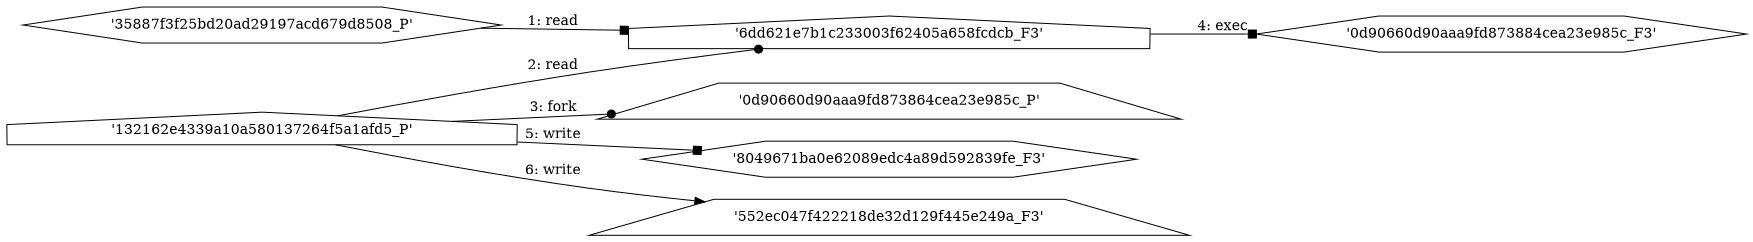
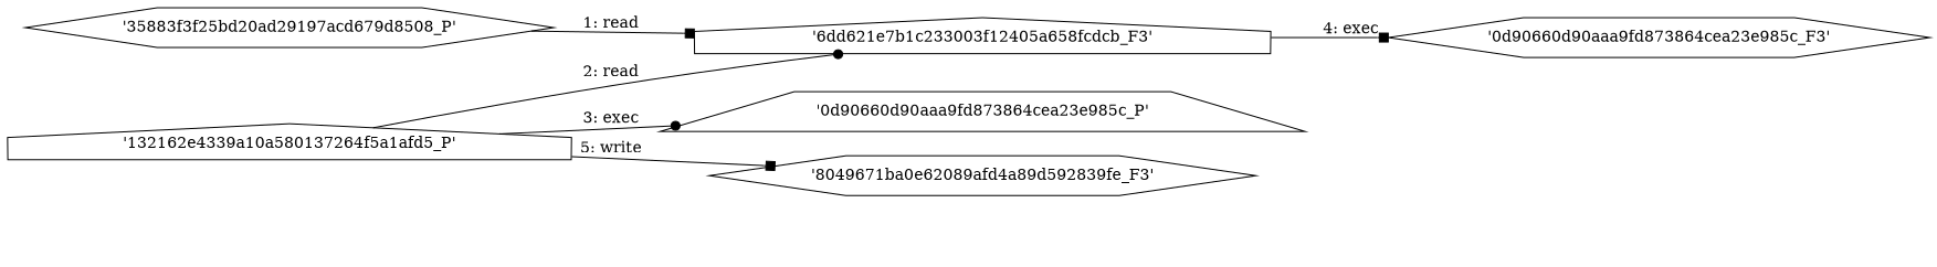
  digraph {
    engine=neato
    fixedsize=false
    fontsize=10
    nodesep=0.3
    rankdir=LR
    ranksep=0
    splines=true
    node [node_type=file shape=hexagon]
    edge [arrowhead=box]
-   "'6dd621e7b1c233003f12405a658fcdcb_F3'" [shape=house label="'6dd621e7b1c233003f62405a658fcdcb_F3'"]
-   "'0d90660d90aaa9fd873864cea23e985c_F3'" [node_type=File label="'0d90660d90aaa9fd873884cea23e985c_F3'"]
-   "'35887f3f25bd20ad29197acd679d8508_P'" [node_type=Process]
+   "'6dd621e7b1c233003f12405a658fcdcb_F3'" [shape=house]
+   "'0d90660d90aaa9fd873864cea23e985c_F3'" [node_type=File]
+   "'35887f3f25bd20ad29197acd679d8508_P'" [node_type=Process label="'35883f3f25bd20ad29197acd679d8508_P'"]
    n4 [label="'132162e4339a10a580137264f5a1afd5_P'" node_type=Process shape=house]
    "'0d90660d90aaa9fd873864cea23e985c_P'" [node_type=Process shape=trapezium]
-   "'8049671ba0e62089edc4a89d592839fe_F3'"
-   "'552ec047f422218de32d129f445e249a_F3'" [shape=trapezium]
+   "'8049671ba0e62089edc4a89d592839fe_F3'" [label="'8049671ba0e62089afd4a89d592839fe_F3'"]
    "'6dd621e7b1c233003f12405a658fcdcb_F3'" -> "'0d90660d90aaa9fd873864cea23e985c_F3'" [label="4: exec"]
    "'35887f3f25bd20ad29197acd679d8508_P'" -> "'6dd621e7b1c233003f12405a658fcdcb_F3'" [label="1: read"]
    n4 -> "'6dd621e7b1c233003f12405a658fcdcb_F3'" [arrowhead=dot label="2: read"]
-   n4 -> "'0d90660d90aaa9fd873864cea23e985c_P'" [arrowhead=dot label="3: fork"]
+   n4 -> "'0d90660d90aaa9fd873864cea23e985c_P'" [arrowhead=dot label="3: exec"]
    n4 -> "'8049671ba0e62089edc4a89d592839fe_F3'" [label="5: write"]
-   n4 -> "'552ec047f422218de32d129f445e249a_F3'" [arrowhead=normal label="6: write"]
  }
